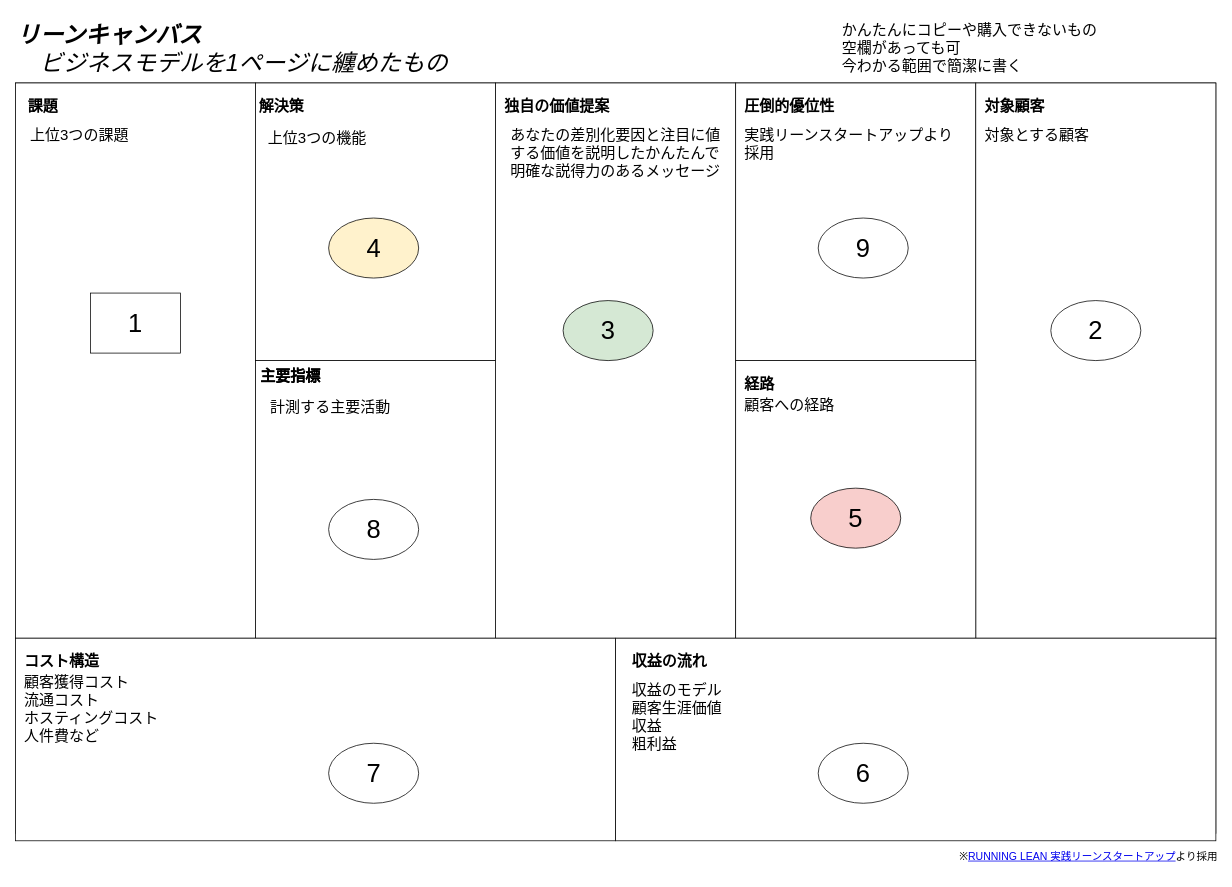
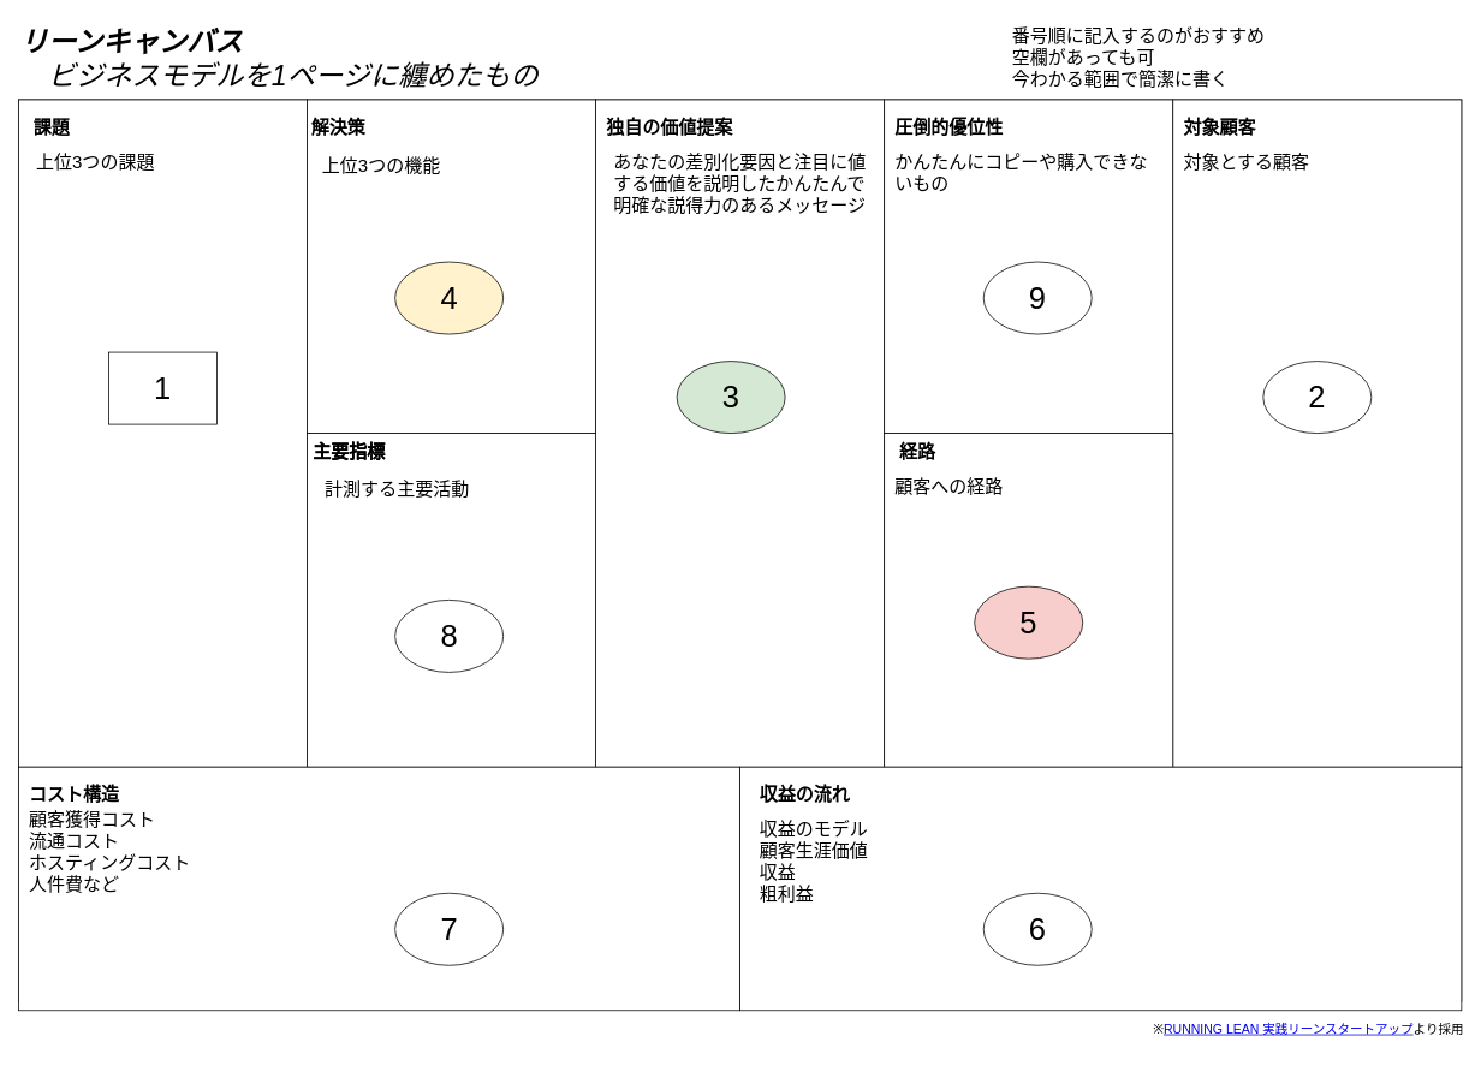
  <mxCell id="0" />
  <mxCell id="1" parent="0" />
  <mxCell id="2" value="" style="rounded=0;whiteSpace=wrap;html=1;" vertex="1" parent="1"><mxGeometry x="20" y="110" width="1600" height="1000" as="geometry" /></mxCell>
  <mxCell id="3" value="" style="rounded=0;whiteSpace=wrap;html=1;" vertex="1" parent="1"><mxGeometry x="20" y="110" width="320" height="740" as="geometry" /></mxCell>
  <mxCell id="4" value="" style="rounded=0;whiteSpace=wrap;html=1;" vertex="1" parent="1"><mxGeometry x="340" y="110" width="320" height="370" as="geometry" /></mxCell>
  <mxCell id="5" value="" style="rounded=0;whiteSpace=wrap;html=1;" vertex="1" parent="1"><mxGeometry x="660" y="110" width="320" height="740" as="geometry" /></mxCell>
  <mxCell id="6" value="" style="rounded=0;whiteSpace=wrap;html=1;" vertex="1" parent="1"><mxGeometry x="980" y="110" width="320" height="370" as="geometry" /></mxCell>
  <mxCell id="7" value="" style="rounded=0;whiteSpace=wrap;html=1;" vertex="1" parent="1"><mxGeometry x="1300" y="110" width="320" height="740" as="geometry" /></mxCell>
  <mxCell id="8" value="" style="rounded=0;whiteSpace=wrap;html=1;" vertex="1" parent="1"><mxGeometry x="340" y="480" width="320" height="370" as="geometry" /></mxCell>
  <mxCell id="9" value="" style="rounded=0;whiteSpace=wrap;html=1;" vertex="1" parent="1"><mxGeometry x="980" y="480" width="320" height="370" as="geometry" /></mxCell>
  <mxCell id="10" value="" style="rounded=0;whiteSpace=wrap;html=1;" vertex="1" parent="1"><mxGeometry x="20" y="850" width="800" height="270" as="geometry" /></mxCell>
  <mxCell id="11" value="" style="rounded=0;whiteSpace=wrap;html=1;" vertex="1" parent="1"><mxGeometry x="820" y="850" width="800" height="270" as="geometry" /></mxCell>
  <mxCell id="12" value="課題" style="text;html=1;strokeColor=none;fillColor=none;align=center;verticalAlign=middle;whiteSpace=wrap;rounded=0;fontSize=20;fontStyle=1" vertex="1" parent="1"><mxGeometry x="27" y="130" width="60" height="20" as="geometry" /></mxCell>
  <mxCell id="13" value="解決策" style="text;html=1;strokeColor=none;fillColor=none;align=center;verticalAlign=middle;whiteSpace=wrap;rounded=0;fontSize=20;fontStyle=1" vertex="1" parent="1"><mxGeometry x="340" y="130" width="70" height="20" as="geometry" /></mxCell>
  <mxCell id="14" value="主要指標" style="text;html=1;strokeColor=none;fillColor=none;align=left;verticalAlign=middle;whiteSpace=wrap;rounded=0;fontSize=20;fontStyle=1" vertex="1" parent="1"><mxGeometry x="345" y="490" width="265" height="20" as="geometry" /></mxCell>
  <mxCell id="15" value="主要指標" style="text;html=1;strokeColor=none;fillColor=none;align=left;verticalAlign=middle;whiteSpace=wrap;rounded=0;fontSize=20;fontStyle=1" vertex="1" parent="1"><mxGeometry x="345" y="490" width="265" height="20" as="geometry" /></mxCell>
  <mxCell id="16" value="独自の価値提案" style="text;html=1;strokeColor=none;fillColor=none;align=left;verticalAlign=middle;whiteSpace=wrap;rounded=0;fontSize=20;fontStyle=1" vertex="1" parent="1"><mxGeometry x="670" y="130" width="265" height="20" as="geometry" /></mxCell>
  <mxCell id="17" value="圧倒的優位性" style="text;html=1;strokeColor=none;fillColor=none;align=left;verticalAlign=middle;whiteSpace=wrap;rounded=0;fontSize=20;fontStyle=1" vertex="1" parent="1"><mxGeometry x="990" y="130" width="265" height="20" as="geometry" /></mxCell>
- <mxCell id="18" value="&lt;span&gt;実践リーンスタートアップより採用&lt;/span&gt;" style="text;html=1;strokeColor=none;fillColor=none;align=left;verticalAlign=top;whiteSpace=wrap;rounded=0;fontSize=20;" vertex="1" parent="1"><mxGeometry x="990" y="160" width="300" height="300" as="geometry" /></mxCell>
+ <mxCell id="18" value="&lt;span&gt;かんたんにコピーや購入できないもの&lt;/span&gt;" style="text;html=1;strokeColor=none;fillColor=none;align=left;verticalAlign=top;whiteSpace=wrap;rounded=0;fontSize=20;" vertex="1" parent="1"><mxGeometry x="990" y="160" width="300" height="300" as="geometry" /></mxCell>
  <mxCell id="19" value="対象顧客" style="text;html=1;strokeColor=none;fillColor=none;align=left;verticalAlign=middle;whiteSpace=wrap;rounded=0;fontSize=20;fontStyle=1" vertex="1" parent="1"><mxGeometry x="1310" y="130" width="265" height="20" as="geometry" /></mxCell>
  <mxCell id="20" value="&lt;span&gt;対象とする顧客&lt;/span&gt;" style="text;html=1;strokeColor=none;fillColor=none;align=left;verticalAlign=top;whiteSpace=wrap;rounded=0;fontSize=20;" vertex="1" parent="1"><mxGeometry x="1310" y="160" width="300" height="670" as="geometry" /></mxCell>
- <mxCell id="21" value="経路" style="text;html=1;strokeColor=none;fillColor=none;align=left;verticalAlign=middle;whiteSpace=wrap;rounded=0;fontSize=20;fontStyle=1" vertex="1" parent="1"><mxGeometry x="990" y="500" width="265" height="20" as="geometry" /></mxCell>
+ <mxCell id="21" value="経路" style="text;html=1;strokeColor=none;fillColor=none;align=left;verticalAlign=middle;whiteSpace=wrap;rounded=0;fontSize=20;fontStyle=1" vertex="1" parent="1"><mxGeometry x="995" y="490" width="265" height="20" as="geometry" /></mxCell>
  <mxCell id="22" value="顧客への経路" style="text;html=1;strokeColor=none;fillColor=none;align=left;verticalAlign=top;whiteSpace=wrap;rounded=0;fontSize=20;" vertex="1" parent="1"><mxGeometry x="990" y="520" width="300" height="310" as="geometry" /></mxCell>
  <mxCell id="23" value="コスト構造" style="text;html=1;strokeColor=none;fillColor=none;align=left;verticalAlign=middle;whiteSpace=wrap;rounded=0;fontSize=20;fontStyle=1" vertex="1" parent="1"><mxGeometry x="30" y="870" width="265" height="20" as="geometry" /></mxCell>
  <mxCell id="24" value="&lt;span&gt;顧客獲得コスト&lt;br&gt;流通コスト&lt;br&gt;ホスティングコスト&lt;br&gt;人件費など&lt;br&gt;&lt;/span&gt;" style="text;html=1;strokeColor=none;fillColor=none;align=left;verticalAlign=top;whiteSpace=wrap;rounded=0;fontSize=20;" vertex="1" parent="1"><mxGeometry x="30" y="890" width="770" height="210" as="geometry" /></mxCell>
  <mxCell id="25" value="収益の流れ" style="text;html=1;strokeColor=none;fillColor=none;align=left;verticalAlign=middle;whiteSpace=wrap;rounded=0;fontSize=20;fontStyle=1" vertex="1" parent="1"><mxGeometry x="840" y="870" width="265" height="20" as="geometry" /></mxCell>
  <mxCell id="26" value="&lt;span&gt;収益のモデル&lt;br&gt;顧客生涯価値&lt;br&gt;収益&lt;br&gt;粗利益&lt;br&gt;&lt;/span&gt;" style="text;html=1;strokeColor=none;fillColor=none;align=left;verticalAlign=top;whiteSpace=wrap;rounded=0;fontSize=20;" vertex="1" parent="1"><mxGeometry x="840" y="900" width="760" height="200" as="geometry" /></mxCell>
  <mxCell id="27" value="リーンキャンバス&lt;br&gt;&lt;span style=&quot;font-weight: normal&quot;&gt;　ビジネスモデルを1ページに纏めたもの&lt;/span&gt;" style="text;html=1;strokeColor=none;fillColor=none;align=left;verticalAlign=middle;whiteSpace=wrap;rounded=0;fontSize=31;fontStyle=3" vertex="1" parent="1"><mxGeometry x="20" y="40" width="590" height="50" as="geometry" /></mxCell>
  <mxCell id="28" value="&lt;font style=&quot;font-size: 14px&quot;&gt;※&lt;a href=&quot;https://www.amazon.co.jp/Running-Lean-%E2%80%95%E5%AE%9F%E8%B7%B5%E3%83%AA%E3%83%BC%E3%83%B3%E3%82%B9%E3%82%BF%E3%83%BC%E3%83%88%E3%82%A2%E3%83%83%E3%83%97-LEAN-%E3%82%A2%E3%83%83%E3%82%B7%E3%83%A5%E3%83%BB%E3%83%9E%E3%82%A6%E3%83%AA%E3%83%A3/dp/4873115914/ref=sr_1_1?__mk_ja_JP=%E3%82%AB%E3%82%BF%E3%82%AB%E3%83%8A&amp;amp;dchild=1&amp;amp;keywords=running+lean&amp;amp;qid=1603089499&amp;amp;sr=8-1&quot;&gt;RUNNING LEAN 実践リーンスタートアップ&lt;/a&gt;より採用&lt;/font&gt;" style="text;html=1;align=center;verticalAlign=middle;resizable=0;points=[];autosize=1;fontSize=31;" vertex="1" parent="1"><mxGeometry x="1280" y="1110" width="340" height="50" as="geometry" /></mxCell>
  <mxCell id="29" value="&lt;span&gt;上位3つの機能&lt;/span&gt;" style="text;html=1;strokeColor=none;fillColor=none;align=left;verticalAlign=top;whiteSpace=wrap;rounded=0;fontSize=20;" vertex="1" parent="1"><mxGeometry x="355" y="165" width="285" height="285" as="geometry" /></mxCell>
  <mxCell id="30" value="&lt;span&gt;上位3つの課題&lt;/span&gt;" style="text;html=1;strokeColor=none;fillColor=none;align=left;verticalAlign=top;whiteSpace=wrap;rounded=0;fontSize=20;" vertex="1" parent="1"><mxGeometry x="37.5" y="160" width="285" height="660" as="geometry" /></mxCell>
  <mxCell id="31" value="&lt;span style=&quot;text-align: center&quot;&gt;計測する主要活動&lt;/span&gt;" style="text;html=1;strokeColor=none;fillColor=none;align=left;verticalAlign=top;whiteSpace=wrap;rounded=0;fontSize=20;" vertex="1" parent="1"><mxGeometry x="357.5" y="522.5" width="285" height="285" as="geometry" /></mxCell>
  <mxCell id="32" value="あなたの差別化要因と注目に値する価値を説明したかんたんで明確な説得力のあるメッセージ" style="text;html=1;strokeColor=none;fillColor=none;align=left;verticalAlign=top;whiteSpace=wrap;rounded=0;fontSize=20;" vertex="1" parent="1"><mxGeometry x="677.5" y="160" width="285" height="660" as="geometry" /></mxCell>
  <mxCell id="33" value="1" style="whiteSpace=wrap;html=1;fontSize=34;align=center;rounded=0;" vertex="1" parent="1"><mxGeometry x="120" y="390" width="120" height="80" as="geometry" /></mxCell>
  <mxCell id="34" value="2&lt;span style=&quot;color: rgba(0 , 0 , 0 , 0) ; font-family: monospace ; font-size: 0px&quot;&gt;%3CmxGraphModel%3E%3Croot%3E%3CmxCell%20id%3D%220%22%2F%3E%3CmxCell%20id%3D%221%22%20parent%3D%220%22%2F%3E%3CmxCell%20id%3D%222%22%20value%3D%221%22%20style%3D%22ellipse%3BwhiteSpace%3Dwrap%3Bhtml%3D1%3BfontSize%3D34%3Balign%3Dcenter%3B%22%20vertex%3D%221%22%20parent%3D%221%22%3E%3CmxGeometry%20x%3D%22130%22%20y%3D%22380%22%20width%3D%22120%22%20height%3D%2280%22%20as%3D%22geometry%22%2F%3E%3C%2FmxCell%3E%3C%2Froot%3E%3C%2FmxGraphModel%3E&lt;/span&gt;" style="ellipse;whiteSpace=wrap;html=1;fontSize=34;align=center;" vertex="1" parent="1"><mxGeometry x="1400" y="400" width="120" height="80" as="geometry" /></mxCell>
  <mxCell id="35" value="3" style="ellipse;whiteSpace=wrap;html=1;fontSize=34;align=center;fillColor=#d5e8d4;" vertex="1" parent="1"><mxGeometry x="750" y="400" width="120" height="80" as="geometry" /></mxCell>
  <mxCell id="36" value="4" style="ellipse;whiteSpace=wrap;html=1;fontSize=34;align=center;fillColor=#fff2cc;" vertex="1" parent="1"><mxGeometry x="437.5" y="290" width="120" height="80" as="geometry" /></mxCell>
  <mxCell id="37" value="5" style="ellipse;whiteSpace=wrap;html=1;fontSize=34;align=center;fillColor=#f8cecc;" vertex="1" parent="1"><mxGeometry x="1080" y="650" width="120" height="80" as="geometry" /></mxCell>
  <mxCell id="38" value="9&lt;span style=&quot;color: rgba(0 , 0 , 0 , 0) ; font-family: monospace ; font-size: 0px&quot;&gt;%3CmxGraphModel%3E%3Croot%3E%3CmxCell%20id%3D%220%22%2F%3E%3CmxCell%20id%3D%221%22%20parent%3D%220%22%2F%3E%3CmxCell%20id%3D%222%22%20value%3D%221%22%20style%3D%22ellipse%3BwhiteSpace%3Dwrap%3Bhtml%3D1%3BfontSize%3D34%3Balign%3Dcenter%3B%22%20vertex%3D%221%22%20parent%3D%221%22%3E%3CmxGeometry%20x%3D%22130%22%20y%3D%22380%22%20width%3D%22120%22%20height%3D%2280%22%20as%3D%22geometry%22%2F%3E%3C%2FmxCell%3E%3C%2Froot%3E%3C%2FmxGraphModel%3E&lt;/span&gt;" style="ellipse;whiteSpace=wrap;html=1;fontSize=34;align=center;" vertex="1" parent="1"><mxGeometry x="1090" y="290" width="120" height="80" as="geometry" /></mxCell>
  <mxCell id="39" value="8" style="ellipse;whiteSpace=wrap;html=1;fontSize=34;align=center;" vertex="1" parent="1"><mxGeometry x="437.5" y="665" width="120" height="80" as="geometry" /></mxCell>
  <mxCell id="40" value="6" style="ellipse;whiteSpace=wrap;html=1;fontSize=34;align=center;" vertex="1" parent="1"><mxGeometry x="1090" y="990" width="120" height="80" as="geometry" /></mxCell>
  <mxCell id="41" value="7" style="ellipse;whiteSpace=wrap;html=1;fontSize=34;align=center;" vertex="1" parent="1"><mxGeometry x="437.5" y="990" width="120" height="80" as="geometry" /></mxCell>
- <mxCell id="42" value="&lt;font style=&quot;font-size: 20px;&quot;&gt;かんたんにコピーや購入できないもの&lt;br style=&quot;font-size: 20px;&quot;&gt;空欄があっても可&lt;br style=&quot;font-size: 20px;&quot;&gt;今わかる範囲で簡潔に書く&lt;br style=&quot;font-size: 20px;&quot;&gt;&lt;br style=&quot;font-size: 20px;&quot;&gt;&lt;/font&gt;" style="text;html=1;strokeColor=none;fillColor=none;align=left;verticalAlign=top;whiteSpace=wrap;rounded=0;fontSize=20;" vertex="1" parent="1"><mxGeometry x="1120" y="20" width="500" height="90" as="geometry" /></mxCell>
+ <mxCell id="42" value="&lt;font style=&quot;font-size: 20px;&quot;&gt;番号順に記入するのがおすすめ&lt;br style=&quot;font-size: 20px;&quot;&gt;空欄があっても可&lt;br style=&quot;font-size: 20px;&quot;&gt;今わかる範囲で簡潔に書く&lt;br style=&quot;font-size: 20px;&quot;&gt;&lt;br style=&quot;font-size: 20px;&quot;&gt;&lt;/font&gt;" style="text;html=1;strokeColor=none;fillColor=none;align=left;verticalAlign=top;whiteSpace=wrap;rounded=0;fontSize=20;" vertex="1" parent="1"><mxGeometry x="1120" y="20" width="500" height="90" as="geometry" /></mxCell>
